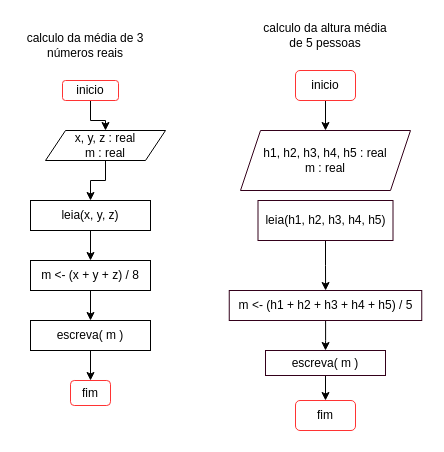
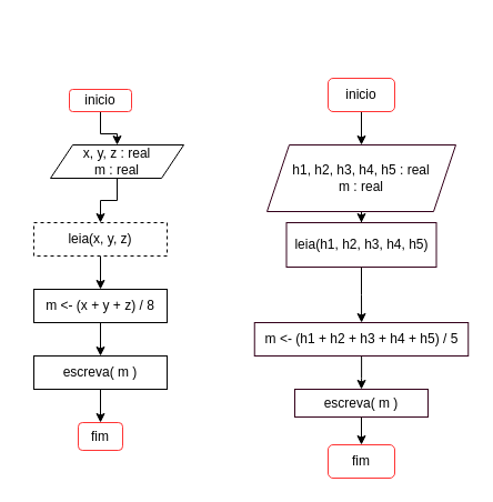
  <mxCell id="0" />
  <mxCell id="1" parent="0" />
  <mxCell id="2" value="" style="edgeStyle=orthogonalEdgeStyle;rounded=0;orthogonalLoop=1;jettySize=auto;html=1;exitX=0.5;exitY=1;exitDx=0;exitDy=0;" parent="1" source="12" target="6" edge="1"><mxGeometry relative="1" as="geometry"><mxPoint x="90" y="100" as="sourcePoint" /></mxGeometry></mxCell>
  <mxCell id="3" style="edgeStyle=orthogonalEdgeStyle;rounded=0;orthogonalLoop=1;jettySize=auto;html=1;" parent="1" source="4" target="8" edge="1"><mxGeometry relative="1" as="geometry" /></mxCell>
- <mxCell id="4" value="leia(x, y, z)" style="whiteSpace=wrap;html=1;fillColor=#FFFFFF;" parent="1" vertex="1"><mxGeometry x="30" y="200" width="120" height="30" as="geometry" /></mxCell>
+ <mxCell id="4" value="leia(x, y, z)" style="whiteSpace=wrap;html=1;fillColor=#FFFFFF;dashed=1;" parent="1" vertex="1"><mxGeometry x="30" y="200" width="120" height="30" as="geometry" /></mxCell>
  <mxCell id="5" style="edgeStyle=orthogonalEdgeStyle;rounded=0;orthogonalLoop=1;jettySize=auto;html=1;" parent="1" source="6" target="4" edge="1"><mxGeometry relative="1" as="geometry" /></mxCell>
  <mxCell id="6" value="x, y, z : real&lt;br&gt;m : real" style="shape=parallelogram;perimeter=parallelogramPerimeter;whiteSpace=wrap;html=1;fixedSize=1;fillColor=#FFFFFF;" parent="1" vertex="1"><mxGeometry x="45" y="130" width="120" height="30" as="geometry" /></mxCell>
  <mxCell id="7" style="edgeStyle=orthogonalEdgeStyle;rounded=0;orthogonalLoop=1;jettySize=auto;html=1;" parent="1" source="8" target="10" edge="1"><mxGeometry relative="1" as="geometry" /></mxCell>
  <mxCell id="8" value="m &amp;lt;- (x + y + z) / 8" style="rounded=0;whiteSpace=wrap;html=1;fillColor=#FFFFFF;" parent="1" vertex="1"><mxGeometry x="30" y="260" width="120" height="30" as="geometry" /></mxCell>
  <mxCell id="9" style="edgeStyle=orthogonalEdgeStyle;rounded=0;orthogonalLoop=1;jettySize=auto;html=1;" parent="1" source="10" target="11" edge="1"><mxGeometry relative="1" as="geometry"><mxPoint x="90" y="380" as="targetPoint" /></mxGeometry></mxCell>
  <mxCell id="10" value="escreva( m )" style="rounded=0;whiteSpace=wrap;html=1;fillColor=#FFFFFF;" parent="1" vertex="1"><mxGeometry x="30" y="320" width="120" height="30" as="geometry" /></mxCell>
  <mxCell id="11" value="fim" style="rounded=1;whiteSpace=wrap;html=1;strokeColor=#FF3333;fillColor=#FFFFFF;" parent="1" vertex="1"><mxGeometry x="70" y="380" width="40" height="25" as="geometry" /></mxCell>
  <mxCell id="12" value="inicio" style="rounded=1;whiteSpace=wrap;html=1;strokeColor=#FF3333;fillColor=#FFFFFF;" parent="1" vertex="1"><mxGeometry x="62" y="80" width="56" height="20" as="geometry" /></mxCell>
  <mxCell id="13" style="edgeStyle=orthogonalEdgeStyle;rounded=0;orthogonalLoop=1;jettySize=auto;html=1;" parent="1" source="14" target="16" edge="1"><mxGeometry relative="1" as="geometry" /></mxCell>
  <mxCell id="14" value="inicio" style="rounded=1;whiteSpace=wrap;html=1;strokeColor=#FF3333;" parent="1" vertex="1"><mxGeometry x="295" y="70" width="60" height="30" as="geometry" /></mxCell>
+ <mxCell id="15" value="" style="edgeStyle=orthogonalEdgeStyle;rounded=0;orthogonalLoop=1;jettySize=auto;html=1;" parent="1" source="16" target="18" edge="1"><mxGeometry relative="1" as="geometry" /></mxCell>
  <mxCell id="16" value="h1, h2, h3, h4, h5 : real&lt;br&gt;m : real" style="shape=parallelogram;perimeter=parallelogramPerimeter;whiteSpace=wrap;html=1;fixedSize=1;strokeColor=#33001A;" parent="1" vertex="1"><mxGeometry x="240" y="130" width="170" height="60" as="geometry" /></mxCell>
  <mxCell id="17" value="" style="edgeStyle=orthogonalEdgeStyle;rounded=0;orthogonalLoop=1;jettySize=auto;html=1;" parent="1" source="18" target="20" edge="1"><mxGeometry relative="1" as="geometry" /></mxCell>
  <mxCell id="18" value="leia(h1, h2, h3, h4, h5)" style="whiteSpace=wrap;html=1;strokeColor=#33001A;" parent="1" vertex="1"><mxGeometry x="257.5" y="200" width="135" height="40" as="geometry" /></mxCell>
  <mxCell id="19" value="" style="edgeStyle=orthogonalEdgeStyle;rounded=0;orthogonalLoop=1;jettySize=auto;html=1;" parent="1" source="20" target="22" edge="1"><mxGeometry relative="1" as="geometry" /></mxCell>
  <mxCell id="20" value="m &amp;lt;- (h1 + h2 + h3 + h4 + h5) / 5" style="whiteSpace=wrap;html=1;strokeColor=#33001A;" parent="1" vertex="1"><mxGeometry x="228.75" y="290" width="192.5" height="30" as="geometry" /></mxCell>
  <mxCell id="21" style="edgeStyle=orthogonalEdgeStyle;rounded=0;orthogonalLoop=1;jettySize=auto;html=1;entryX=0.5;entryY=0;entryDx=0;entryDy=0;" parent="1" source="22" target="23" edge="1"><mxGeometry relative="1" as="geometry" /></mxCell>
  <mxCell id="22" value="escreva( m )" style="whiteSpace=wrap;html=1;strokeColor=#33001A;" parent="1" vertex="1"><mxGeometry x="265" y="350" width="120" height="25" as="geometry" /></mxCell>
  <mxCell id="23" value="fim" style="rounded=1;whiteSpace=wrap;html=1;strokeColor=#FF3333;" parent="1" vertex="1"><mxGeometry x="295" y="400" width="60" height="30" as="geometry" /></mxCell>
- <mxCell id="24" value="calculo da média de 3 números reais" style="text;html=1;strokeColor=none;fillColor=none;align=center;verticalAlign=middle;whiteSpace=wrap;rounded=0;" parent="1" vertex="1"><mxGeometry x="20" y="30" width="130" height="30" as="geometry" /></mxCell>
- <mxCell id="25" value="calculo da altura média de 5 pessoas" style="text;html=1;strokeColor=none;fillColor=none;align=center;verticalAlign=middle;whiteSpace=wrap;rounded=0;" parent="1" vertex="1"><mxGeometry x="260" y="20" width="130" height="30" as="geometry" /></mxCell>
